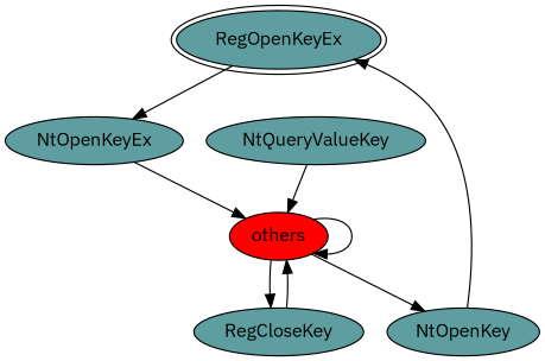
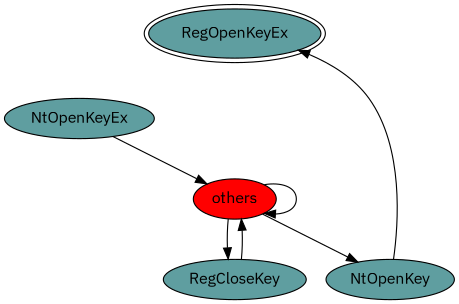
  digraph {
    fontname="IBM Plex Sans"
    node [fillcolor=cadetblue fontname="IBM Plex Sans" style=filled]
    edge [fontname="IBM Plex Sans"]
    n1 [label=RegOpenKeyEx peripheries=2]
    n2 [label=NtOpenKeyEx]
    n3 [fillcolor=red label=others]
    n4 [label=RegCloseKey]
    n5 [label=NtOpenKey]
-   n6 [label=NtQueryValueKey]
-   n1 -> n2
    n2 -> n3
    n3 -> n3
    n3 -> n4
    n3 -> n5
    n4 -> n3
    n5 -> n1
-   n6 -> n3
  }
